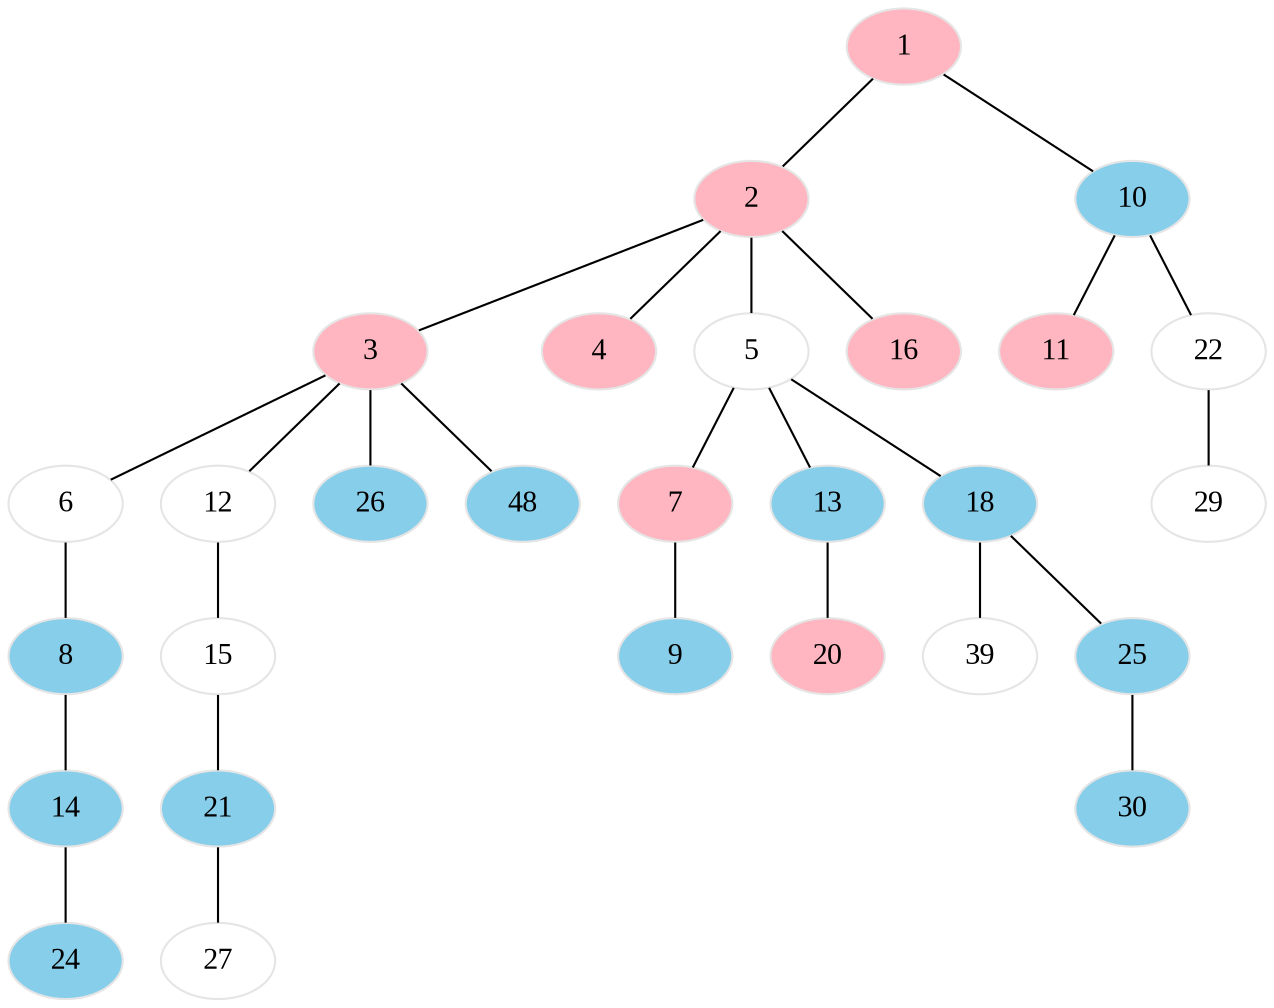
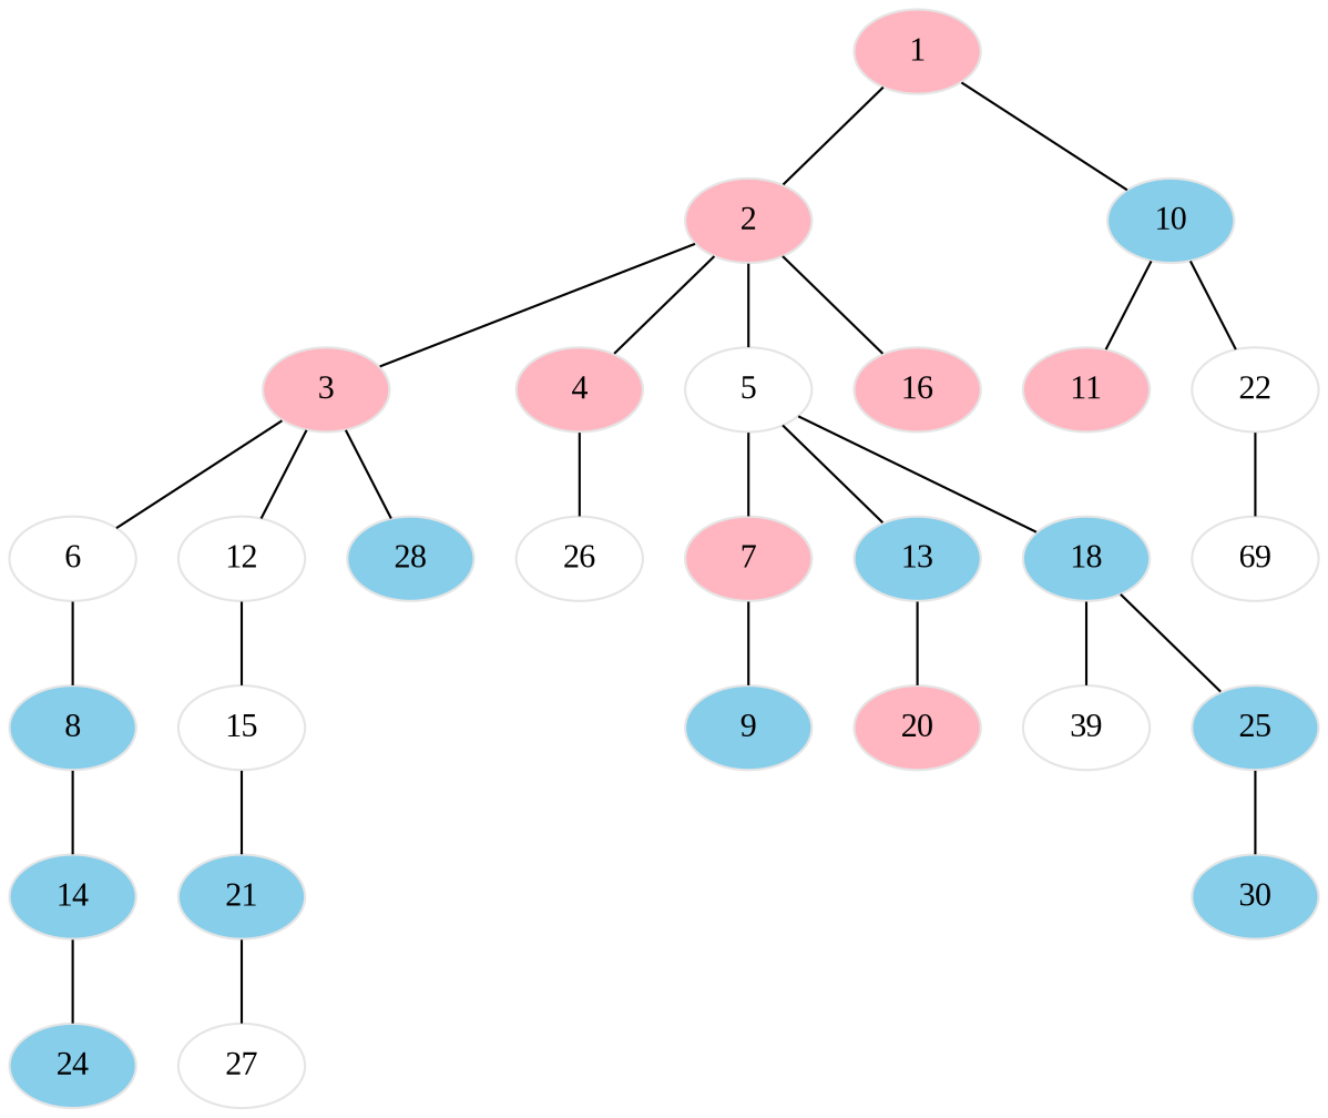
  graph {
    fontname="Liberation Serif"
    node [color=gray90 fillcolor=skyblue fontname="Liberation Serif" style=filled]
    edge [fontname="Liberation Serif" weight=1.0]
    1 [fillcolor=lightpink]
    2 [fillcolor=lightpink]
    10
    3 [fillcolor=lightpink]
    4 [fillcolor=lightpink]
    5 [fillcolor=white]
    16 [fillcolor=lightpink]
    11 [fillcolor=lightpink]
    22 [fillcolor=white]
    6 [fillcolor=white]
    12 [fillcolor=white]
-   26
-   28 [label=48]
+   26 [fillcolor=white]
+   28
    7 [fillcolor=lightpink]
    13
    18
    8
    15 [fillcolor=white]
    9
    20 [fillcolor=lightpink]
    n21 [fillcolor=white label=39]
    25
    14
    24
-   29 [fillcolor=white]
+   29 [fillcolor=white label=69]
    21
    27 [fillcolor=white]
    30
    1 -- 2
    1 -- 10
    2 -- 3
    2 -- 4
    2 -- 5
    2 -- 16
    10 -- 11
    10 -- 22 [weight=2.0]
    3 -- 6
    3 -- 12
-   3 -- 26
+   4 -- 26
    3 -- 28
    5 -- 7
    5 -- 13
    5 -- 18
    22 -- 29
    6 -- 8
    12 -- 15
    7 -- 9
    13 -- 20
    18 -- n21 [weight=3.0]
    18 -- 25
    8 -- 14
    15 -- 21
    25 -- 30
    14 -- 24 [weight=2.0]
    21 -- 27
  }
